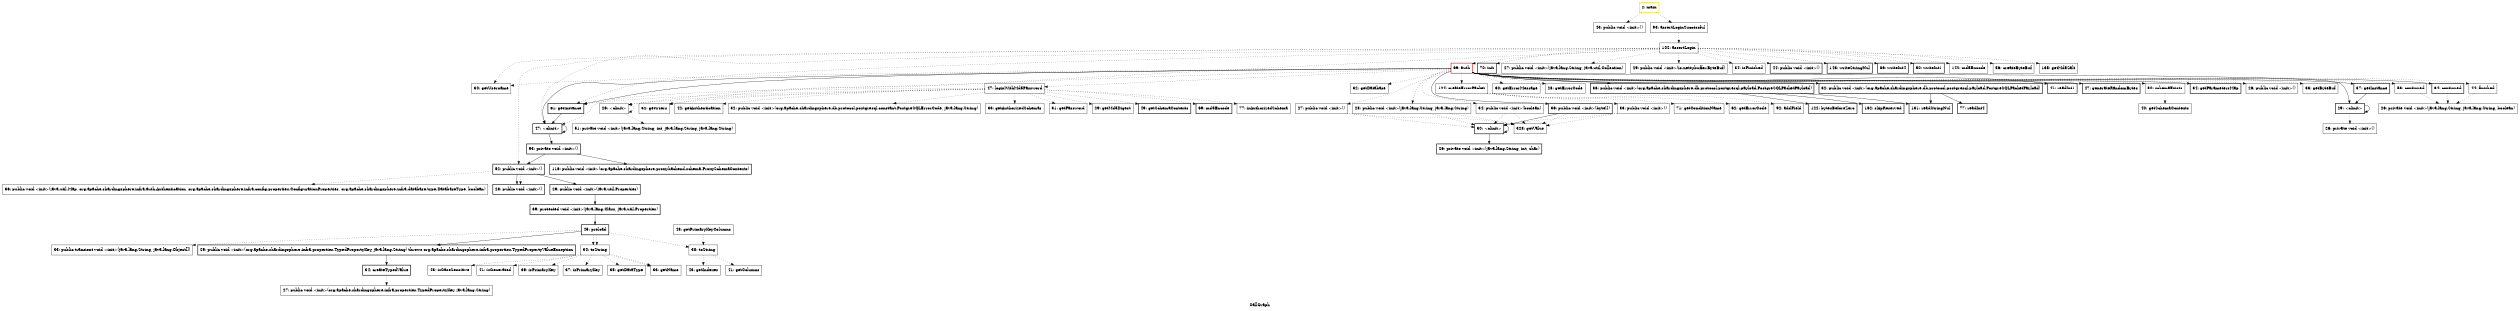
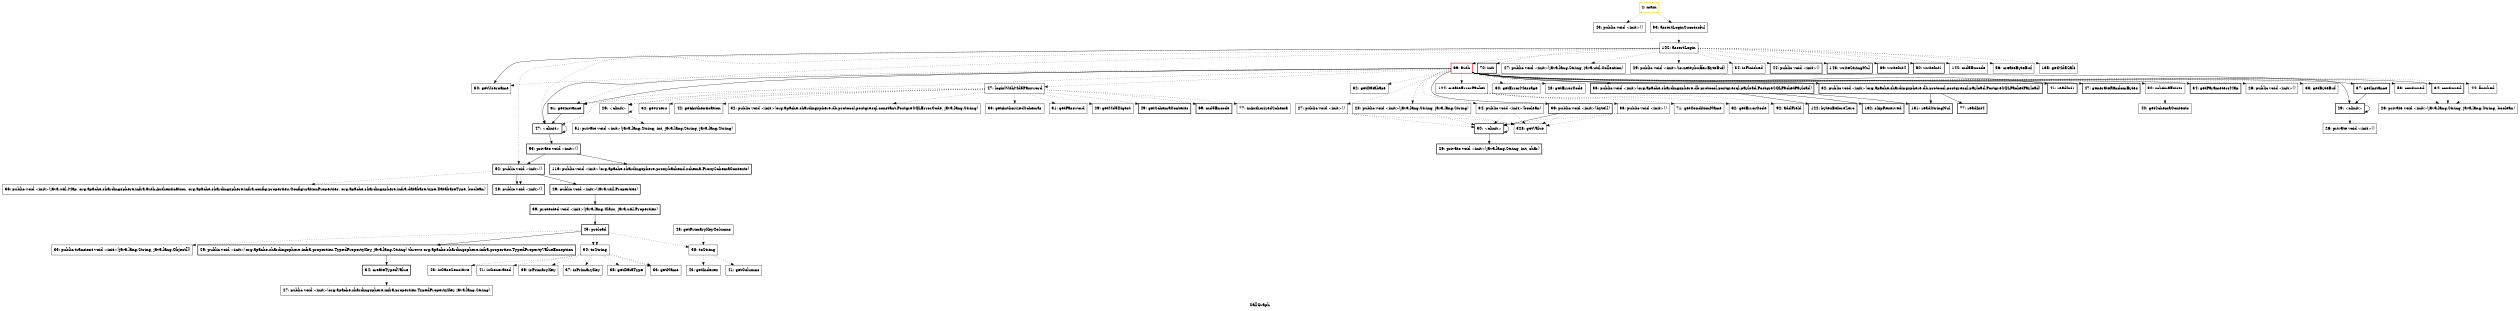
  digraph {
    label=CallGraph
    node [shape=box]
    edge [style=dotted]
    "2: main" [color=gold style=bold]
    "43: public void <init>()"
    "93: assertLoginSuccessful"
    "102: assertLogin"
    "69: auth" [color=red style=bold]
    "30: getUsername"
    "47: <clinit>" [style=bold]
    "61: getInstance" [style=bold]
    "32: getDatabase"
    "27: public void <init>()"
    "28: public void <init>(java.lang.String, java.lang.String)"
    "34: public void <init>(boolean)"
    "30: getErrorMessage"
    "28: getErrorCode"
    "32: public void <init>(org.apache.shardingsphere.db.protocol.postgresql.payload.PostgreSQLPacketPayload)" [style=bold]
    "41: readInt1" [style=bold]
    "36: public void <init>(byte[])" [style=bold]
    "47: generateRandomBytes" [style=bold]
    "124: createErrorPacket"
    "80: schemaExists"
    "34: getParametersMap" [style=bold]
    "36: public void <init>(org.apache.shardingsphere.db.protocol.postgresql.payload.PostgreSQLPacketPayload)" [style=bold]
    "26: public void <init>()"
    "33: getByteBuf"
    "26: <clinit>"
    "29: <clinit>" [style=bold]
    "53: continued"
    "37: getInstance" [style=bold]
    "64: continued" [style=bold]
    "47: loginWithMd5Password"
    "44: finished"
    "53: private void <init>()" [style=bold]
    "30: <clinit>" [style=bold]
    n34 [label="328: getValue"]
    "131: readStringNul" [style=bold]
    "77: readInt4" [style=bold]
    "71: getConditionName"
    "62: getErrorCode"
    "92: addField"
    "33: public void <init>()"
    "40: getSchemaContexts"
    "122: bytesBeforeZero" [style=bold]
    "162: skipReserved" [style=bold]
    "51: private void <init>(java.lang.String, int, java.lang.String, java.lang.String)"
    "26: private void <init>()"
    "26: private void <init>(java.lang.String, java.lang.String, boolean)"
    "32: getUsers"
    "42: getAuthentication"
    "32: public void <init>(org.apache.shardingsphere.db.protocol.postgresql.constant.PostgreSQLErrorCode, java.lang.String)"
    "33: getAuthorizedSchemas"
    "31: getPassword"
    "29: getMd5Digest"
    "49: getSchemaContexts" [style=bold]
    "69: md5Encode" [style=bold]
    "77: isAuthorizedSchema"
    "70: init" [style=bold]
    "27: public void <init>(java.lang.String, java.util.Collection)"
    "52: public void <init>()" [style=bold]
    "29: public void <init>(io.netty.buffer.ByteBuf)"
    "34: isFinished"
    "44: public void <init>()" [style=bold]
    "143: writeStringNul" [style=bold]
    "86: writeInt4" [style=bold]
    "50: writeInt1" [style=bold]
    "142: md5Encode"
    "56: createByteBuf"
    "135: getMd5Salt"
    "36: public void <init>(java.util.Map, org.apache.shardingsphere.infra.auth.Authentication, org.apache.shardingsphere.infra.config.properties.ConfigurationProperties, org.apache.shardingsphere.infra.database.type.DatabaseType, boolean)"
    "28: public void <init>()" [style=bold]
    "29: public void <init>(java.util.Properties)" [style=bold]
    "39: protected void <init>(java.lang.Class, java.util.Properties)" [style=bold]
    "116: public void <init>(org.apache.shardingsphere.proxy.backend.schema.ProxySchemaContexts)" [style=bold]
    "45: preload" [style=bold]
    "26: private void <init>(java.lang.String, int, char)" [style=bold]
    "33: public transient void <init>(java.lang.String, java.lang.Object[])"
    "29: public void <init>(org.apache.shardingsphere.infra.properties.TypedPropertyKey, java.lang.String) throws org.apache.shardingsphere.infra.properties.TypedPropertyValueException" [style=bold]
    "30: toString"
    "38: toString"
    "34: createTypedValue" [style=bold]
    "43: isCaseSensitive"
    "41: isGenerated"
    "39: isPrimaryKey"
    n83 [label="37: isPrimaryKey"]
    "35: getDataType"
    "33: getName"
    "43: getIndexes"
    "41: getColumns"
    "27: public void <init>(org.apache.shardingsphere.infra.properties.TypedPropertyKey, java.lang.String)"
    "48: getPrimaryKeyColumns"
    "2: main" -> "43: public void <init>()"
    "2: main" -> "93: assertLoginSuccessful"
    "93: assertLoginSuccessful" -> "102: assertLogin"
    "102: assertLogin" -> "69: auth"
-   "102: assertLogin" -> "30: getUsername"
+   "102: assertLogin" -> "30: getUsername" [style=solid]
    "102: assertLogin" -> "47: <clinit>"
    "102: assertLogin" -> "61: getInstance"
-   "102: assertLogin" -> "32: getUsers"
    "102: assertLogin" -> "70: init"
    "102: assertLogin" -> "27: public void <init>(java.lang.String, java.util.Collection)"
    "102: assertLogin" -> "52: public void <init>()"
    "102: assertLogin" -> "29: public void <init>(io.netty.buffer.ByteBuf)"
    "102: assertLogin" -> "34: isFinished"
    "102: assertLogin" -> "44: public void <init>()"
    "102: assertLogin" -> "143: writeStringNul"
    "102: assertLogin" -> "86: writeInt4"
    "102: assertLogin" -> "50: writeInt1"
    "102: assertLogin" -> "142: md5Encode"
    "102: assertLogin" -> "56: createByteBuf"
    "102: assertLogin" -> "135: getMd5Salt"
    "69: auth" -> "30: getUsername"
    "69: auth" -> "47: <clinit>" [style=""]
    "69: auth" -> "61: getInstance" [style=""]
    "69: auth" -> "32: getDatabase"
    "69: auth" -> "27: public void <init>()"
    "69: auth" -> "28: public void <init>(java.lang.String, java.lang.String)"
    "69: auth" -> "34: public void <init>(boolean)"
    "69: auth" -> "30: getErrorMessage"
    "69: auth" -> "28: getErrorCode"
    "69: auth" -> "32: public void <init>(org.apache.shardingsphere.db.protocol.postgresql.payload.PostgreSQLPacketPayload)" [style=""]
    "69: auth" -> "41: readInt1" [style=""]
    "69: auth" -> "36: public void <init>(byte[])" [style=""]
    "69: auth" -> "47: generateRandomBytes" [style=""]
    "69: auth" -> "124: createErrorPacket"
    "69: auth" -> "80: schemaExists"
    "69: auth" -> "34: getParametersMap" [style=""]
    "69: auth" -> "36: public void <init>(org.apache.shardingsphere.db.protocol.postgresql.payload.PostgreSQLPacketPayload)" [style=""]
    "69: auth" -> "26: public void <init>()"
    "69: auth" -> "33: getByteBuf"
    "69: auth" -> "26: <clinit>"
    "69: auth" -> "29: <clinit>" [style=""]
    "69: auth" -> "53: continued"
    "69: auth" -> "37: getInstance" [style=""]
    "69: auth" -> "64: continued" [style=""]
    "69: auth" -> "47: loginWithMd5Password"
    "69: auth" -> "44: finished"
    "47: <clinit>" -> "47: <clinit>" [style=""]
    "47: <clinit>" -> "53: private void <init>()" [style=""]
    "61: getInstance" -> "47: <clinit>" [style=""]
    "27: public void <init>()" -> "30: <clinit>"
    "27: public void <init>()" -> n34
    "28: public void <init>(java.lang.String, java.lang.String)" -> "30: <clinit>"
    "28: public void <init>(java.lang.String, java.lang.String)" -> n34
    "34: public void <init>(boolean)" -> "30: <clinit>"
    "34: public void <init>(boolean)" -> n34
    "32: public void <init>(org.apache.shardingsphere.db.protocol.postgresql.payload.PostgreSQLPacketPayload)" -> "131: readStringNul" [style=""]
    "32: public void <init>(org.apache.shardingsphere.db.protocol.postgresql.payload.PostgreSQLPacketPayload)" -> "77: readInt4" [style=""]
    "36: public void <init>(byte[])" -> "30: <clinit>" [style=""]
    "36: public void <init>(byte[])" -> n34
    "124: createErrorPacket" -> "71: getConditionName"
    "124: createErrorPacket" -> "62: getErrorCode"
    "124: createErrorPacket" -> "92: addField"
    "124: createErrorPacket" -> "33: public void <init>()"
    "80: schemaExists" -> "40: getSchemaContexts"
    "36: public void <init>(org.apache.shardingsphere.db.protocol.postgresql.payload.PostgreSQLPacketPayload)" -> "131: readStringNul" [style=""]
    "36: public void <init>(org.apache.shardingsphere.db.protocol.postgresql.payload.PostgreSQLPacketPayload)" -> "122: bytesBeforeZero" [style=""]
    "36: public void <init>(org.apache.shardingsphere.db.protocol.postgresql.payload.PostgreSQLPacketPayload)" -> "162: skipReserved" [style=""]
    "26: <clinit>" -> "26: <clinit>"
    "26: <clinit>" -> "51: private void <init>(java.lang.String, int, java.lang.String, java.lang.String)"
    "29: <clinit>" -> "29: <clinit>" [style=""]
    "29: <clinit>" -> "26: private void <init>()"
    "53: continued" -> "26: private void <init>(java.lang.String, java.lang.String, boolean)"
    "37: getInstance" -> "29: <clinit>" [style=""]
    "64: continued" -> "26: private void <init>(java.lang.String, java.lang.String, boolean)"
    "47: loginWithMd5Password" -> "47: <clinit>"
    "47: loginWithMd5Password" -> "61: getInstance"
    "47: loginWithMd5Password" -> "26: <clinit>"
    "47: loginWithMd5Password" -> "32: getUsers"
    "47: loginWithMd5Password" -> "42: getAuthentication"
    "47: loginWithMd5Password" -> "32: public void <init>(org.apache.shardingsphere.db.protocol.postgresql.constant.PostgreSQLErrorCode, java.lang.String)"
    "47: loginWithMd5Password" -> "33: getAuthorizedSchemas"
    "47: loginWithMd5Password" -> "31: getPassword"
    "47: loginWithMd5Password" -> "29: getMd5Digest"
    "47: loginWithMd5Password" -> "49: getSchemaContexts"
    "47: loginWithMd5Password" -> "69: md5Encode"
    "47: loginWithMd5Password" -> "77: isAuthorizedSchema"
    "44: finished" -> "26: private void <init>(java.lang.String, java.lang.String, boolean)"
    "53: private void <init>()" -> "52: public void <init>()" [style=""]
    "53: private void <init>()" -> "116: public void <init>(org.apache.shardingsphere.proxy.backend.schema.ProxySchemaContexts)" [style=""]
    "30: <clinit>" -> "30: <clinit>" [style=""]
    "30: <clinit>" -> "26: private void <init>(java.lang.String, int, char)" [style=""]
    "33: public void <init>()" -> "30: <clinit>"
    "33: public void <init>()" -> n34
    "52: public void <init>()" -> "36: public void <init>(java.util.Map, org.apache.shardingsphere.infra.auth.Authentication, org.apache.shardingsphere.infra.config.properties.ConfigurationProperties, org.apache.shardingsphere.infra.database.type.DatabaseType, boolean)"
    "52: public void <init>()" -> "28: public void <init>()" [style=""]
    "52: public void <init>()" -> "28: public void <init>()"
    "52: public void <init>()" -> "29: public void <init>(java.util.Properties)" [style=""]
    "29: public void <init>(java.util.Properties)" -> "39: protected void <init>(java.lang.Class, java.util.Properties)" [style=""]
    "39: protected void <init>(java.lang.Class, java.util.Properties)" -> "45: preload" [style=""]
    "45: preload" -> "33: public transient void <init>(java.lang.String, java.lang.Object[])"
    "45: preload" -> "29: public void <init>(org.apache.shardingsphere.infra.properties.TypedPropertyKey, java.lang.String) throws org.apache.shardingsphere.infra.properties.TypedPropertyValueException" [style=""]
    "45: preload" -> "30: toString"
    "45: preload" -> "30: toString"
    "45: preload" -> "38: toString"
    "29: public void <init>(org.apache.shardingsphere.infra.properties.TypedPropertyKey, java.lang.String) throws org.apache.shardingsphere.infra.properties.TypedPropertyValueException" -> "34: createTypedValue" [style=""]
    "30: toString" -> "43: isCaseSensitive"
    "30: toString" -> "41: isGenerated"
    "30: toString" -> "39: isPrimaryKey"
    "30: toString" -> n83
    "30: toString" -> "35: getDataType"
    "30: toString" -> "33: getName"
    "30: toString" -> "33: getName"
    "38: toString" -> "43: getIndexes"
    "38: toString" -> "41: getColumns"
    "34: createTypedValue" -> "27: public void <init>(org.apache.shardingsphere.infra.properties.TypedPropertyKey, java.lang.String)"
    "48: getPrimaryKeyColumns" -> "38: toString"
  }
